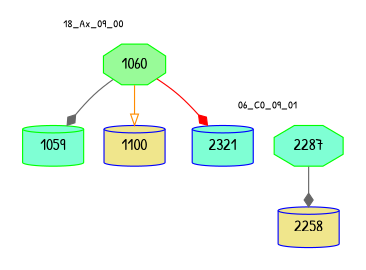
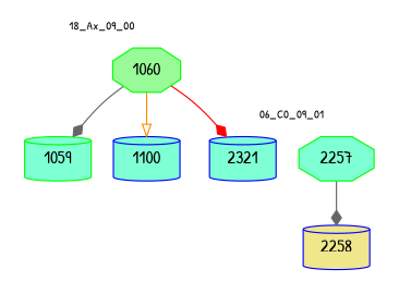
  digraph {
    fontname="Patrick Hand"
    node [color=green fillcolor=aquamarine fontname="Patrick Hand" shape=cylinder style=filled]
    edge [arrowhead=diamond color=gray40 fontname="Patrick Hand"]
    n1 [fillcolor=palegreen label=1060 shape=octagon]
    n2 [label=1059]
-   n3 [color=blue fillcolor=khaki label=1100]
-   n4 [label=2287 shape=octagon]
+   n3 [color=blue label=1100]
+   n4 [label=2257 shape=octagon]
    n5 [color=blue fillcolor=khaki label=2258]
    n6 [color=blue label=2321]
    subgraph cluster_1 {
      color=white
      fontsize=10
      label="18_Ax_09_00"
      n1
      n2
      n3
    }
    subgraph cluster_2 {
      color=white
      fontsize=10
      label="06_C0_09_01"
      n4
      n5
      n6
    }
    n1 -> n2
    n1 -> n3 [arrowhead=onormal color=darkorange]
    n1 -> n6 [color=red]
    n4 -> n5
  }
